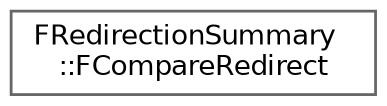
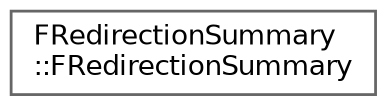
  digraph {
    rankdir=LR
-   n1 [color=grey40 fillcolor=white fontname=Helvetica fontsize=10 height=0.2 label="FRedirectionSummary\l::FCompareRedirect" shape=box style=filled width=0.4]
+   n1 [color=grey40 fillcolor=white fontname=Helvetica fontsize=10 height=0.2 label="FRedirectionSummary\l::FRedirectionSummary" shape=box style=filled width=0.4]
  }
